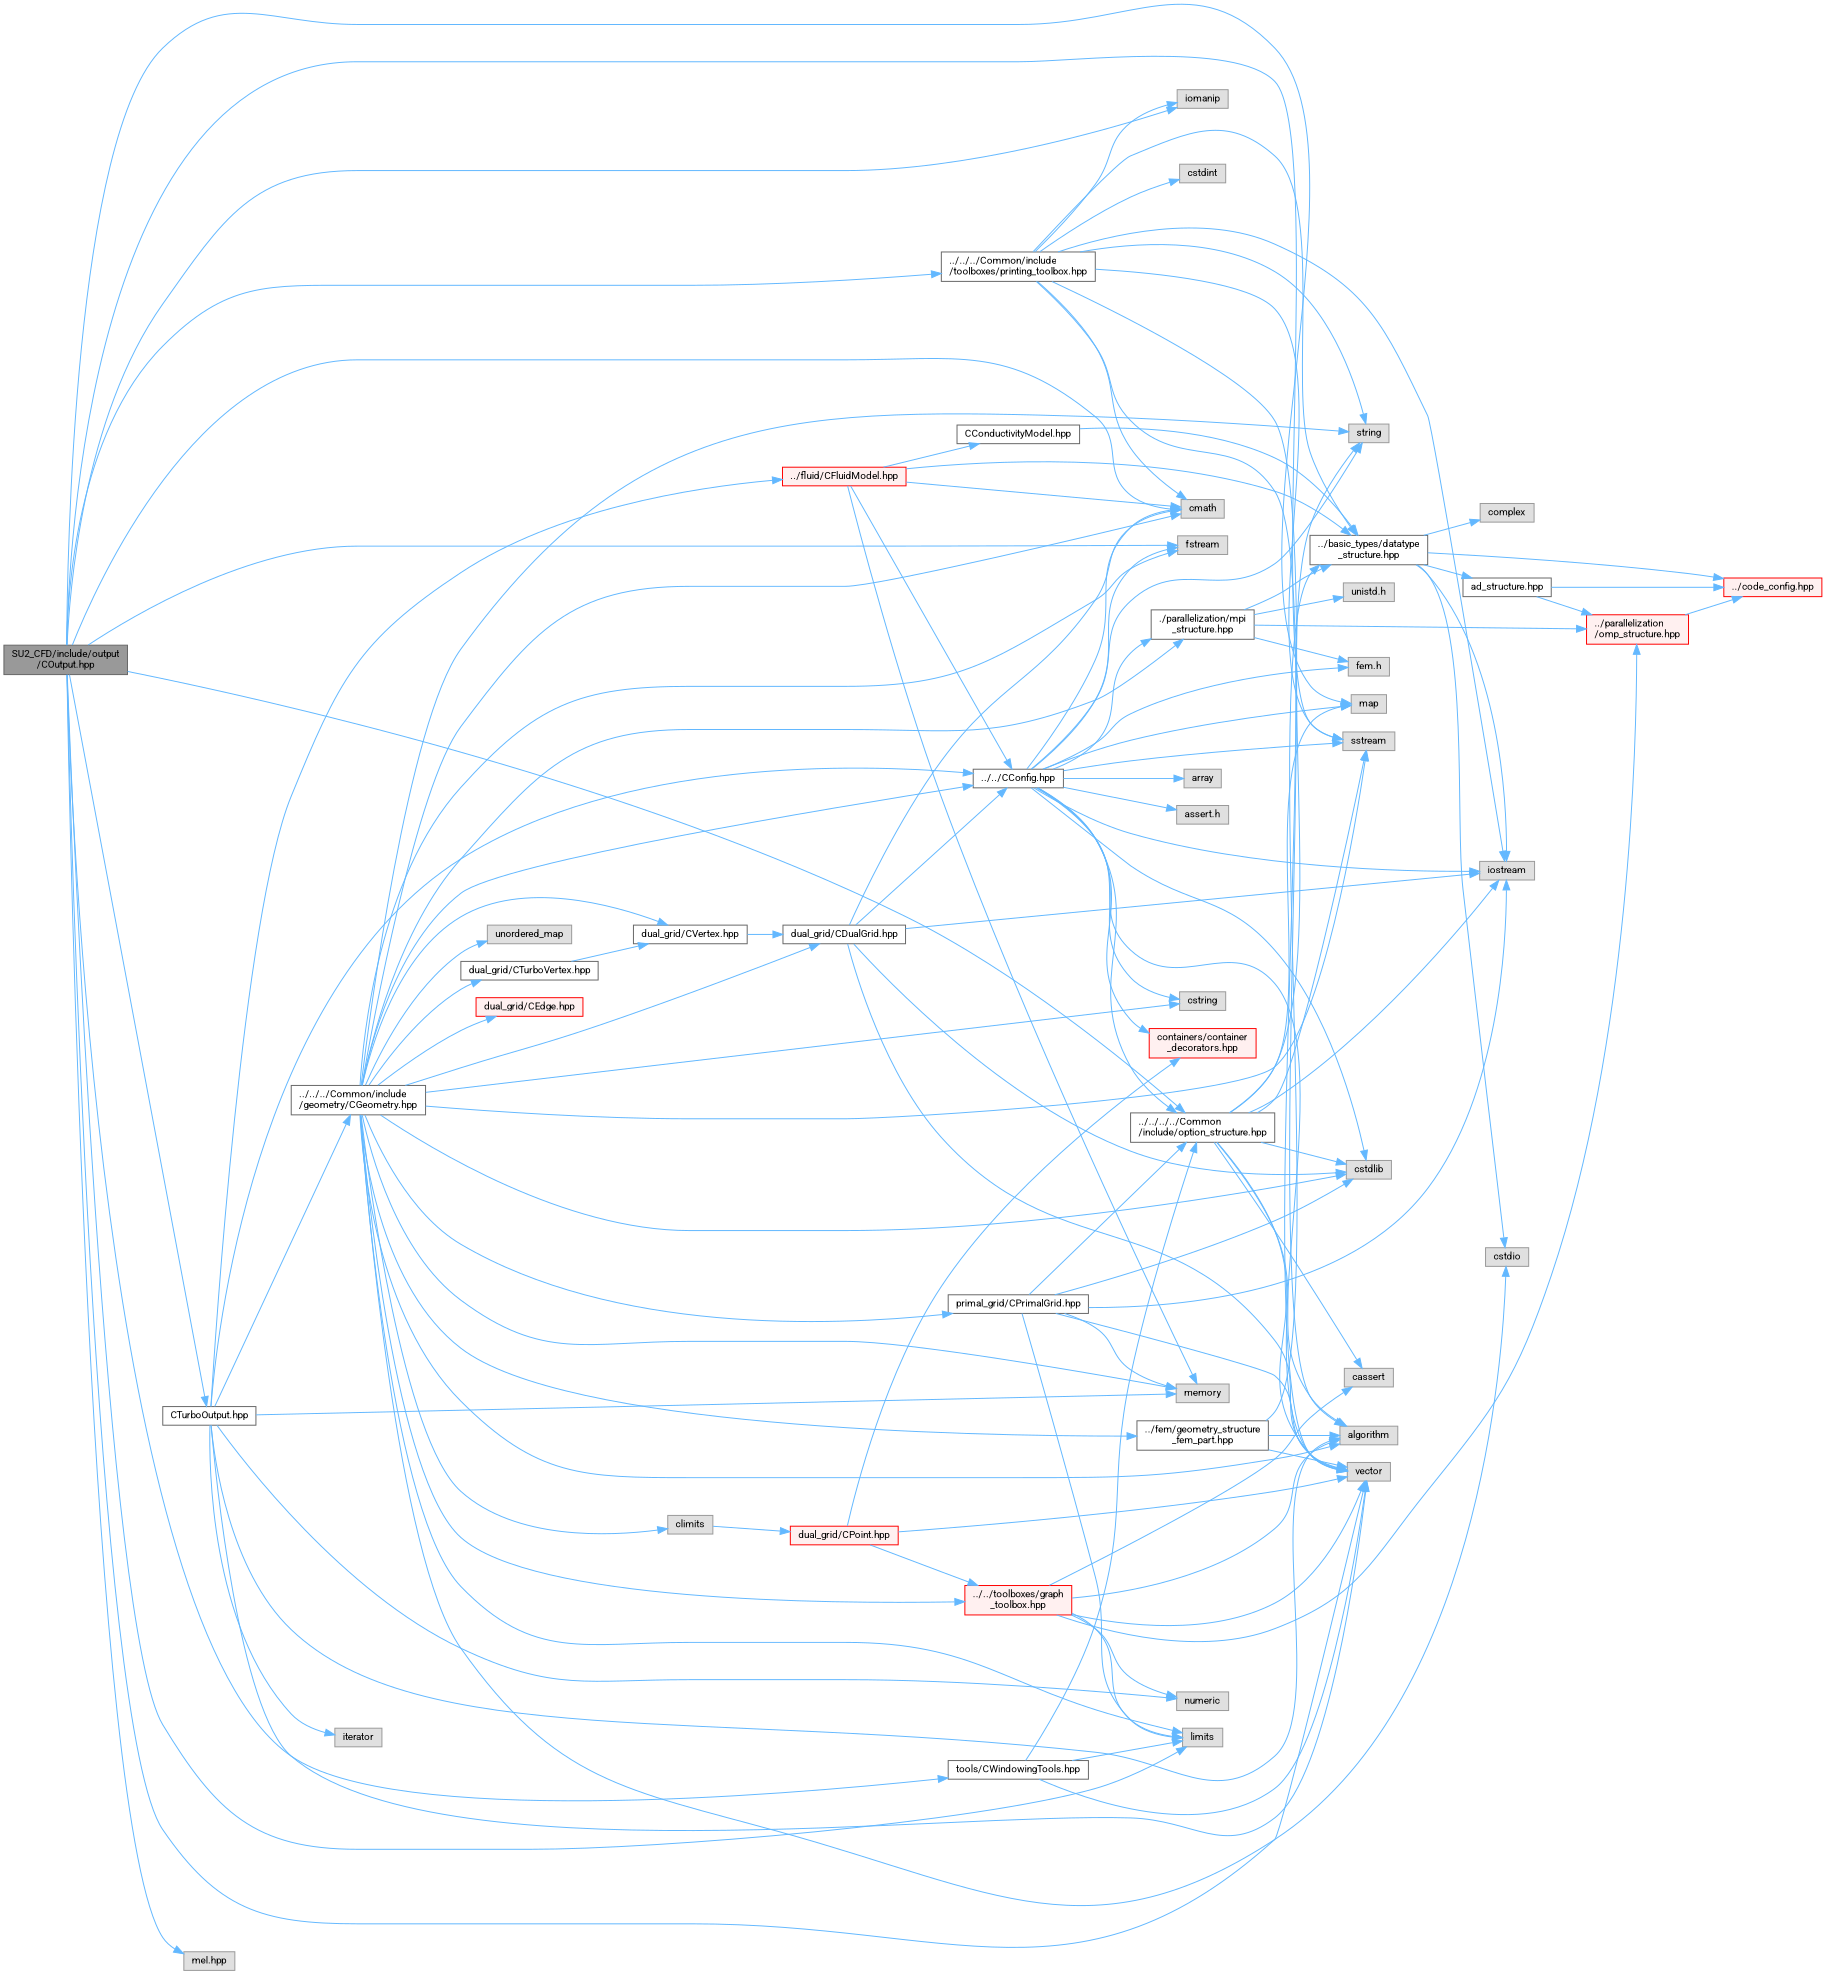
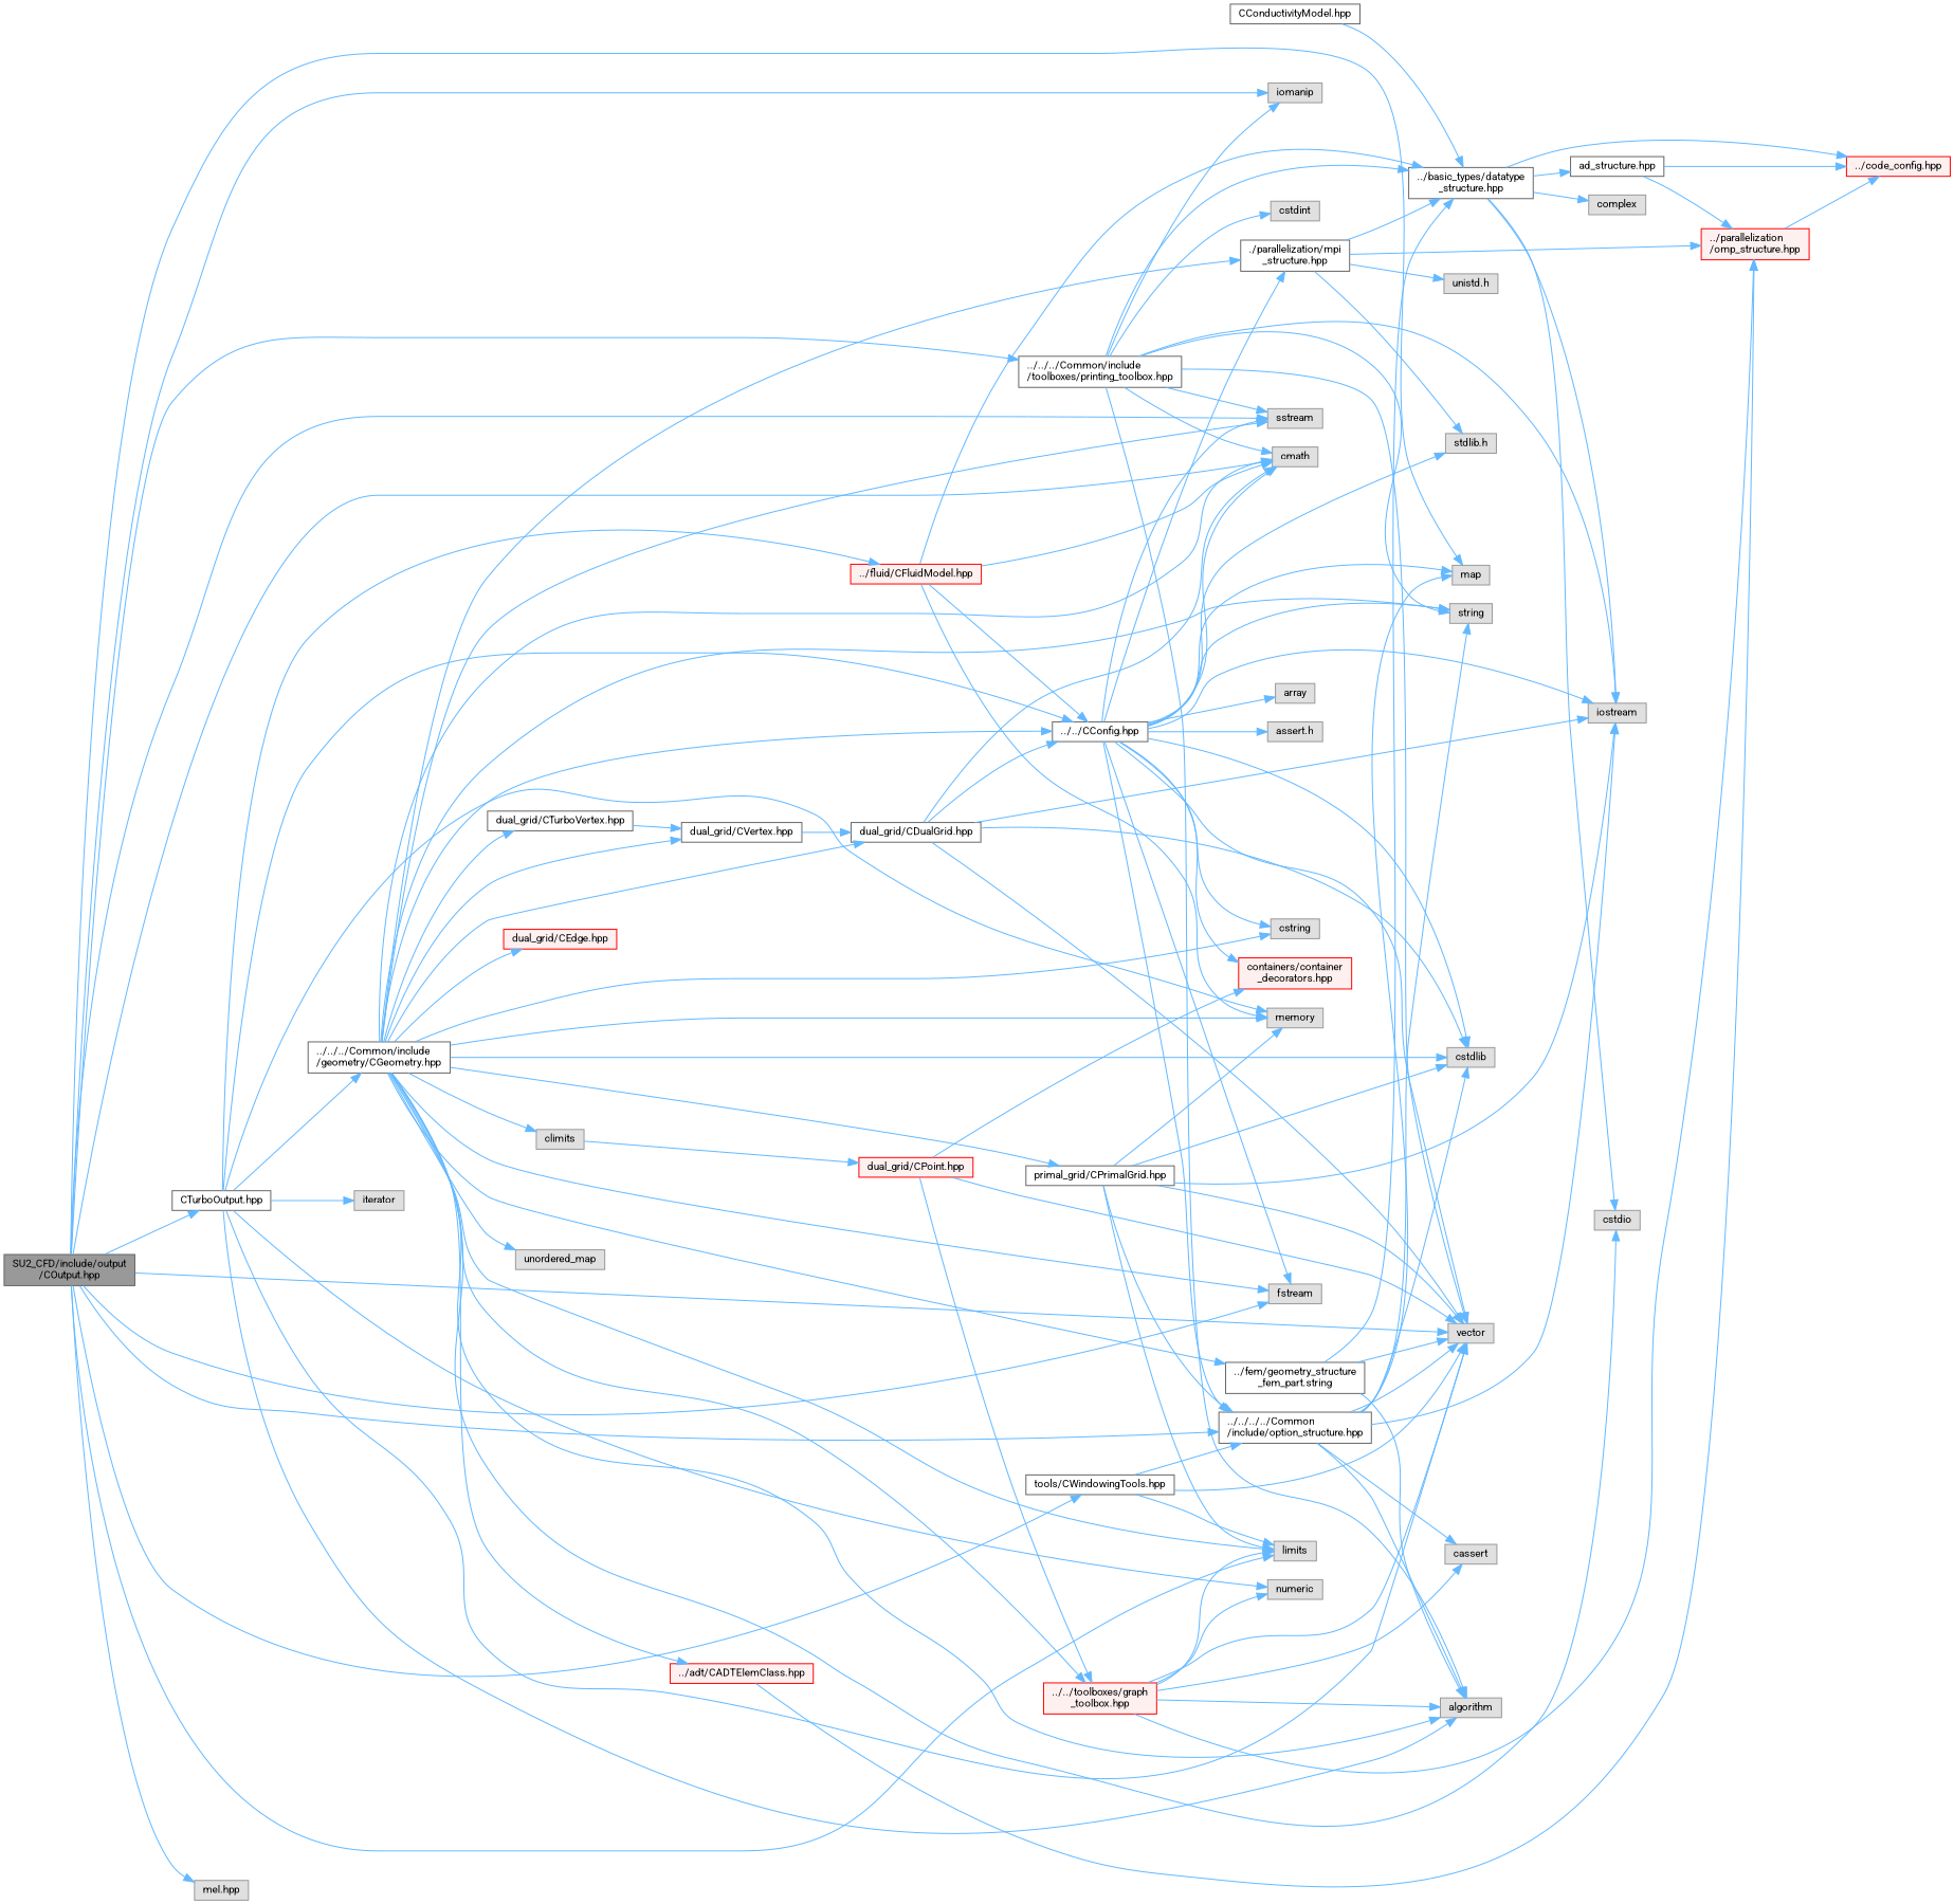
  digraph {
    fontname=Roboto
    rankdir=LR
    node [color=grey60 fillcolor="#E0E0E0" fontname=Roboto fontsize=10 shape=box style=filled]
    edge [color=steelblue1 fontname=Roboto fontsize=10 labelfontname=Helvetica labelfontsize=10 style=solid]
    n1 [color=gray40 fillcolor=grey60 fontcolor=black height=0.2 label="SU2_CFD/include/output\l/COutput.hpp" width=0.4]
    n2 [height=0.2 label=fstream width=0.4]
    n3 [height=0.2 label=cmath width=0.4]
    n4 [height=0.2 label=map width=0.4]
    n5 [height=0.2 label=sstream width=0.4]
    n6 [height=0.2 label=iomanip width=0.4]
    n7 [height=0.2 label=limits width=0.4]
    n8 [height=0.2 label=vector width=0.4]
    n9 [color=grey40 fillcolor=white height=0.2 label="../../../Common/include\l/toolboxes/printing_toolbox.hpp" width=0.4]
    n10 [color=grey40 fillcolor=white height=0.2 label="tools/CWindowingTools.hpp" width=0.4]
    n11 [color=grey40 fillcolor=white height=0.2 label="../../../../Common\l/include/option_structure.hpp" width=0.4]
    n12 [color=grey40 fillcolor=white height=0.2 label="CTurboOutput.hpp" width=0.4]
    n13 [height=0.2 label="mel.hpp" width=0.4]
    n14 [height=0.2 label=iostream width=0.4]
    n15 [height=0.2 label=cstdint width=0.4]
    n16 [height=0.2 label=string width=0.4]
    n17 [height=0.2 label=algorithm width=0.4]
    n18 [color=grey40 fillcolor=white height=0.2 label="../basic_types/datatype\l_structure.hpp" width=0.4]
    n19 [height=0.2 label=cstdlib width=0.4]
    n20 [height=0.2 label=cassert width=0.4]
    n21 [height=0.2 label=memory width=0.4]
    n22 [height=0.2 label=iterator width=0.4]
    n23 [height=0.2 label=numeric width=0.4]
    n24 [color=grey40 fillcolor=white height=0.2 label="../../../Common/include\l/geometry/CGeometry.hpp" width=0.4]
    n25 [color=grey40 fillcolor=white height=0.2 label="../../CConfig.hpp" width=0.4]
    n26 [color=red fillcolor="#FFF0F0" height=0.2 label="../fluid/CFluidModel.hpp" width=0.4]
    n27 [height=0.2 label=complex width=0.4]
    n28 [height=0.2 label=cstdio width=0.4]
    n29 [color=red fillcolor="#FFF0F0" height=0.2 label="../code_config.hpp" width=0.4]
    n30 [color=grey40 fillcolor=white height=0.2 label="ad_structure.hpp" width=0.4]
    n31 [color=red fillcolor="#FFF0F0" height=0.2 label="../parallelization\l/omp_structure.hpp" width=0.4]
    n32 [color=grey40 fillcolor=white height=0.2 label="./parallelization/mpi\l_structure.hpp" width=0.4]
-   n33 [height=0.2 label="fem.h" width=0.4]
+   n33 [height=0.2 label="stdlib.h" width=0.4]
    n34 [height=0.2 label="unistd.h" width=0.4]
    n35 [height=0.2 label=cstring width=0.4]
    n36 [height=0.2 label=climits width=0.4]
    n37 [height=0.2 label=unordered_map width=0.4]
    n38 [color=grey40 fillcolor=white height=0.2 label="primal_grid/CPrimalGrid.hpp" width=0.4]
    n39 [color=grey40 fillcolor=white height=0.2 label="dual_grid/CDualGrid.hpp" width=0.4]
    n40 [color=red fillcolor="#FFF0F0" height=0.2 label="../../toolboxes/graph\l_toolbox.hpp" width=0.4]
    n41 [color=red fillcolor="#FFF0F0" height=0.2 label="dual_grid/CEdge.hpp" width=0.4]
    n42 [color=grey40 fillcolor=white height=0.2 label="dual_grid/CVertex.hpp" width=0.4]
    n43 [color=grey40 fillcolor=white height=0.2 label="dual_grid/CTurboVertex.hpp" width=0.4]
-   n44 [color=grey40 fillcolor=white height=0.2 label="../fem/geometry_structure\l_fem_part.hpp" width=0.4]
+   n44 [color=grey40 fillcolor=white height=0.2 label="../fem/geometry_structure\l_fem_part.string" width=0.4]
+   n45 [color=red fillcolor="#FFF0F0" height=0.2 label="../adt/CADTElemClass.hpp" width=0.4]
    n46 [height=0.2 label=array width=0.4]
    n47 [height=0.2 label="assert.h" width=0.4]
    n48 [color=red fillcolor="#FFF0F0" height=0.2 label="containers/container\l_decorators.hpp" width=0.4]
    n49 [color=grey40 fillcolor=white height=0.2 label="CConductivityModel.hpp" width=0.4]
    n50 [color=red fillcolor="#FFF0F0" height=0.2 label="dual_grid/CPoint.hpp" width=0.4]
    n1 -> n2
    n1 -> n3
    n1 -> n4
    n1 -> n5
    n1 -> n6
    n1 -> n7
    n1 -> n8
    n1 -> n9
    n1 -> n10
    n1 -> n11
    n1 -> n12
    n1 -> n13
    n9 -> n3
    n9 -> n5
    n9 -> n6
    n9 -> n8
    n9 -> n14
    n9 -> n15
    n9 -> n16
    n9 -> n17
    n9 -> n18
    n10 -> n7
    n10 -> n8
    n10 -> n11
    n11 -> n4
-   n11 -> n5
    n11 -> n8
    n11 -> n14
    n11 -> n16
    n11 -> n17
    n11 -> n19
    n11 -> n20
    n12 -> n8
    n12 -> n17
    n12 -> n21
    n12 -> n22
    n12 -> n23
    n12 -> n24
    n12 -> n25
    n12 -> n26
    n18 -> n14
    n18 -> n27
    n18 -> n28
    n18 -> n29
    n18 -> n30
    n24 -> n2
    n24 -> n3
    n24 -> n5
    n24 -> n7
    n24 -> n16
    n24 -> n17
    n24 -> n19
    n24 -> n21
    n24 -> n25
    n24 -> n28
    n24 -> n32
    n24 -> n35
    n24 -> n36
    n24 -> n37
    n24 -> n38
    n24 -> n39
    n24 -> n40
    n24 -> n41
    n24 -> n42
    n24 -> n43
    n24 -> n44
+   n24 -> n45
    n25 -> n2
    n25 -> n3
    n25 -> n4
    n25 -> n5
    n25 -> n8
    n25 -> n11
    n25 -> n14
    n25 -> n16
    n25 -> n19
    n25 -> n32
    n25 -> n33
    n25 -> n35
    n25 -> n46
    n25 -> n47
    n25 -> n48
    n26 -> n3
    n26 -> n18
    n26 -> n21
    n26 -> n25
-   n26 -> n49
    n30 -> n29
    n30 -> n31
    n31 -> n29
    n32 -> n18
    n32 -> n31
    n32 -> n33
    n32 -> n34
    n36 -> n50
    n38 -> n7
    n38 -> n8
    n38 -> n11
    n38 -> n14
    n38 -> n19
    n38 -> n21
    n39 -> n3
    n39 -> n8
    n39 -> n14
    n39 -> n19
    n39 -> n25
    n40 -> n7
    n40 -> n8
    n40 -> n17
    n40 -> n20
    n40 -> n23
    n40 -> n31
    n42 -> n39
    n43 -> n42
    n44 -> n8
    n44 -> n17
    n44 -> n18
+   n45 -> n31
    n49 -> n18
    n50 -> n8
    n50 -> n40
    n50 -> n48
  }
